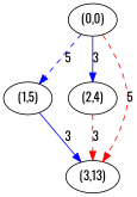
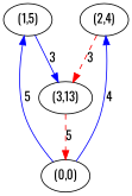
  digraph {
    fontname=Oswald
    rankdir=TB
    ranksep=equally
    node [fontname=Oswald]
    edge [color=blue fontname=Oswald]
    "(1,5)"
    "(2,4)"
    "(0,0)"
    "(3,13)"
    subgraph sub_1 {
      rank=same
      "(1,5)"
      "(2,4)"
    }
    subgraph sub_2 {
      rank=same
      "(0,0)"
    }
    subgraph sub_3 {
      rank=same
      "(3,13)"
    }
    subgraph sub_4 {
      rank=same
    }
    "(1,5)" -> "(3,13)" [label=3]
    "(2,4)" -> "(3,13)" [color=red label=3 style=dashed]
-   "(0,0)" -> "(1,5)" [label=5 style=dashed]
-   "(0,0)" -> "(2,4)" [label=3]
-   "(0,0)" -> "(3,13)" [color=red label=5 style=dashed]
+   "(0,0)" -> "(1,5)" [label=5]
+   "(0,0)" -> "(2,4)" [label=4]
+   "(3,13)" -> "(0,0)" [color=red label=5 style=dashed]
  }
